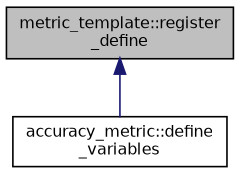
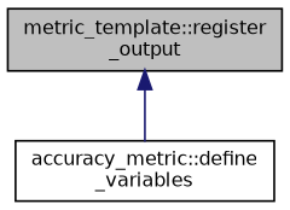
  digraph {
    rankdir=TB
    node [color=black fontname=Helvetica fontsize=10 shape=record style=filled]
-   n1 [fillcolor=grey75 fontcolor=black height=0.2 label="metric_template::register\l_define" width=0.4]
+   n1 [fillcolor=grey75 fontcolor=black height=0.2 label="metric_template::register\l_output" width=0.4]
    n2 [fillcolor=white height=0.2 label="accuracy_metric::define\l_variables" width=0.4]
    n1 -> n2 [color=midnightblue dir=back fontname=Helvetica fontsize=10 labelfontname=Helvetica labelfontsize=10 style=solid]
  }
